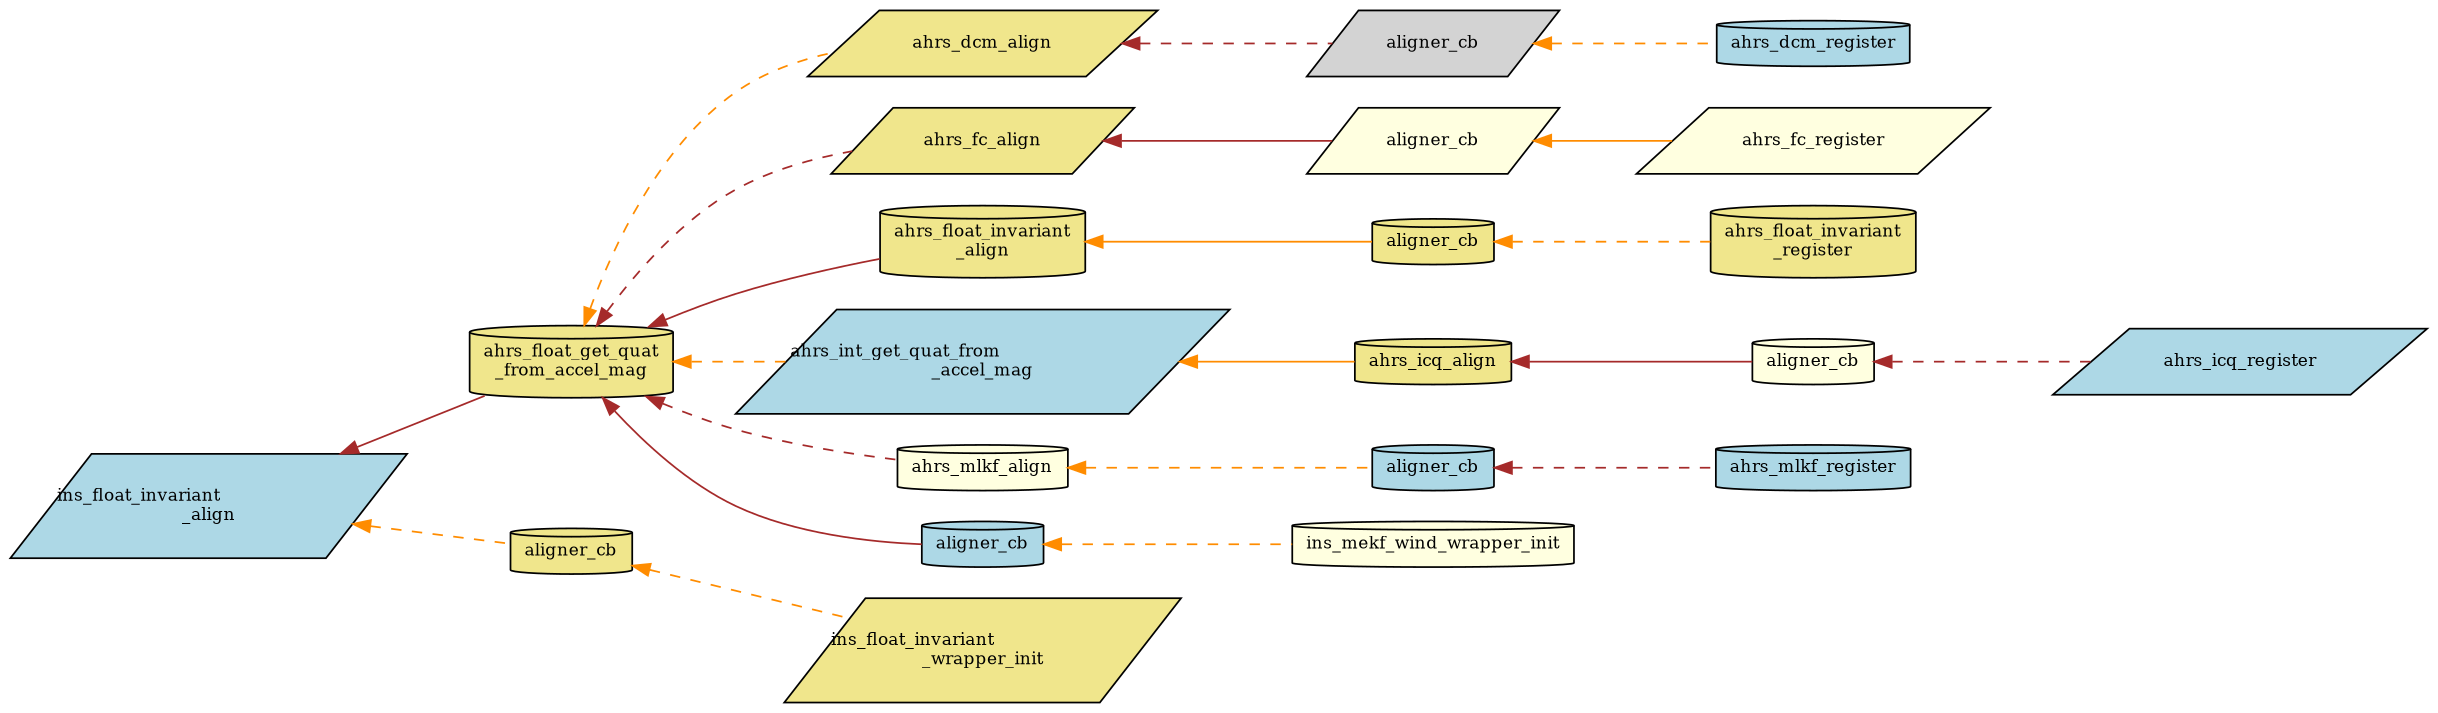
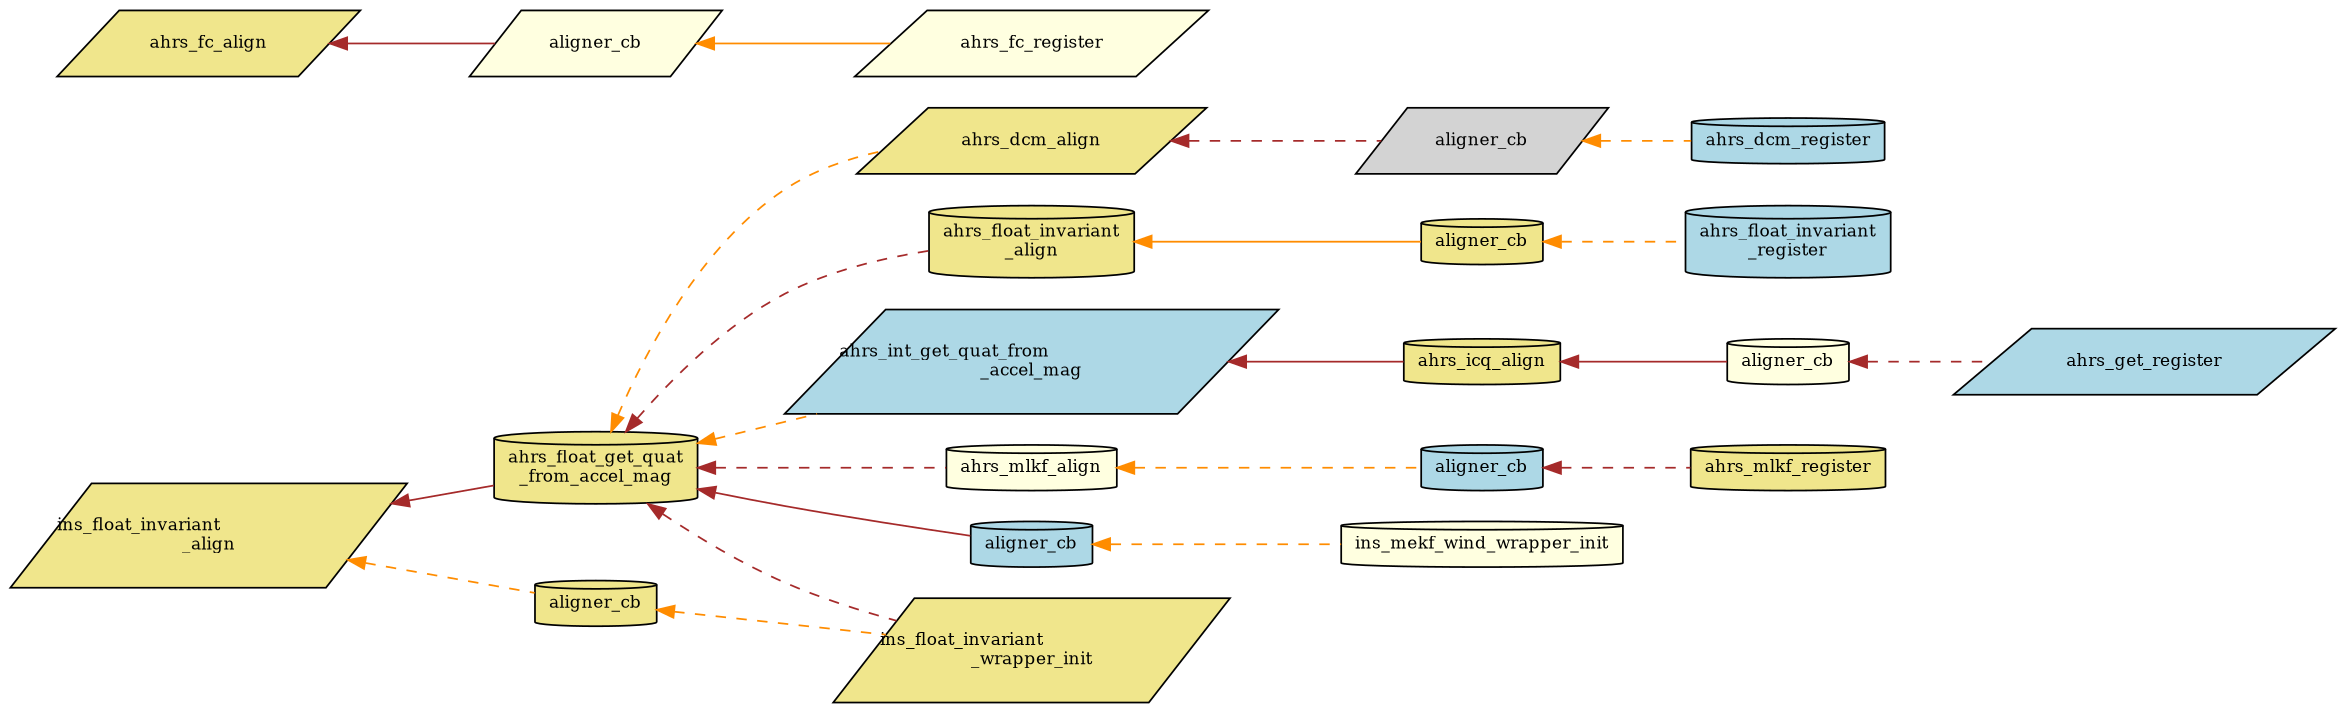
  digraph {
    fontname="DejaVu Serif"
    rankdir=LR
    node [color=black fillcolor=khaki fontname="DejaVu Serif" fontsize=10 shape=cylinder style=filled]
    edge [color=brown dir=back fontname="DejaVu Serif" fontsize=10 labelfontname=FreeSans labelfontsize=10 style=dashed]
    n1 [fontcolor=black height=0.2 label="ahrs_float_get_quat\l_from_accel_mag" width=0.4]
    n2 [height=0.2 label=ahrs_dcm_align shape=parallelogram width=0.4]
    n3 [height=0.2 label=ahrs_fc_align shape=parallelogram width=0.4]
    n4 [height=0.2 label="ahrs_float_invariant\l_align" width=0.4]
    n5 [fillcolor=lightblue height=0.2 label="ahrs_int_get_quat_from\l_accel_mag" shape=parallelogram width=0.4]
    n6 [fillcolor=lightyellow height=0.2 label=ahrs_mlkf_align width=0.4]
    n7 [fillcolor=lightblue height=0.2 label=aligner_cb width=0.4]
    n8 [fillcolor=lightgrey height=0.2 label=aligner_cb shape=parallelogram width=0.4]
    n9 [fillcolor=lightyellow height=0.2 label=aligner_cb shape=parallelogram width=0.4]
    n10 [height=0.2 label=aligner_cb width=0.4]
    n11 [height=0.2 label=ahrs_icq_align width=0.4]
    n12 [fillcolor=lightblue height=0.2 label=aligner_cb width=0.4]
    n13 [fillcolor=lightyellow height=0.2 label=ins_mekf_wind_wrapper_init width=0.4]
-   n14 [fillcolor=lightblue height=0.2 label="ins_float_invariant\l_align" shape=parallelogram width=0.4]
+   n14 [height=0.2 label="ins_float_invariant\l_align" shape=parallelogram width=0.4]
    n15 [height=0.2 label=aligner_cb width=0.4]
    n16 [fillcolor=lightblue height=0.2 label=ahrs_dcm_register width=0.4]
    n17 [fillcolor=lightyellow height=0.2 label=ahrs_fc_register shape=parallelogram width=0.4]
-   n18 [height=0.2 label="ahrs_float_invariant\l_register" width=0.4]
+   n18 [fillcolor=lightblue height=0.2 label="ahrs_float_invariant\l_register" width=0.4]
    n19 [fillcolor=lightyellow height=0.2 label=aligner_cb width=0.4]
-   n20 [fillcolor=lightblue height=0.2 label=ahrs_icq_register shape=parallelogram width=0.4]
-   n21 [fillcolor=lightblue height=0.2 label=ahrs_mlkf_register width=0.4]
+   n20 [fillcolor=lightblue height=0.2 label=ahrs_get_register shape=parallelogram width=0.4]
+   n21 [height=0.2 label=ahrs_mlkf_register width=0.4]
    n22 [height=0.2 label="ins_float_invariant\l_wrapper_init" shape=parallelogram width=0.4]
    n1 -> n2 [color=darkorange]
-   n1 -> n3
-   n1 -> n4 [style=solid]
+   n1 -> n22
+   n1 -> n4
    n1 -> n5 [color=darkorange]
    n1 -> n6
    n1 -> n7 [style=solid]
    n2 -> n8
    n3 -> n9 [style=solid]
    n4 -> n10 [color=darkorange style=solid]
-   n5 -> n11 [color=darkorange style=solid]
+   n5 -> n11 [style=solid]
    n6 -> n12 [color=darkorange]
    n7 -> n13 [color=darkorange]
    n8 -> n16 [color=darkorange]
    n9 -> n17 [color=darkorange style=solid]
    n10 -> n18 [color=darkorange]
    n11 -> n19 [style=solid]
    n12 -> n21
    n14 -> n1 [style=solid]
    n14 -> n15 [color=darkorange]
    n15 -> n22 [color=darkorange]
    n19 -> n20
  }
